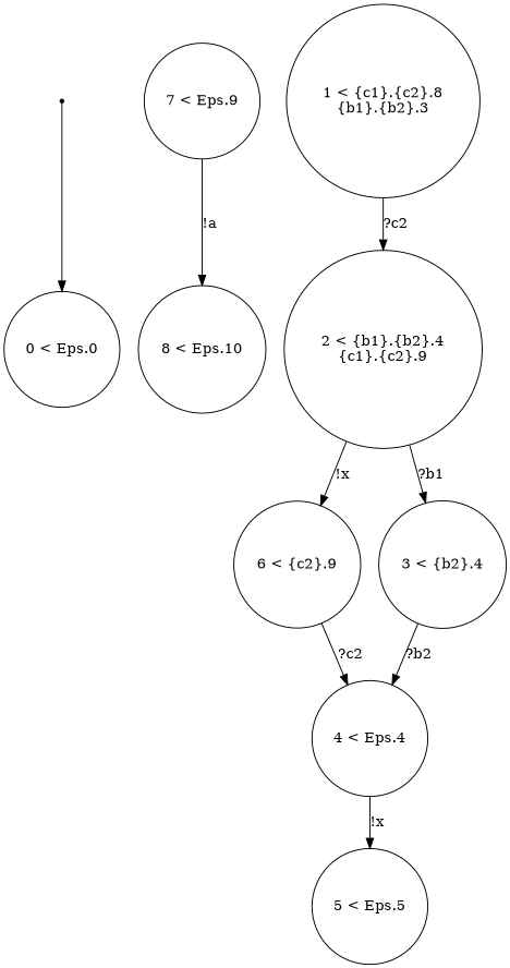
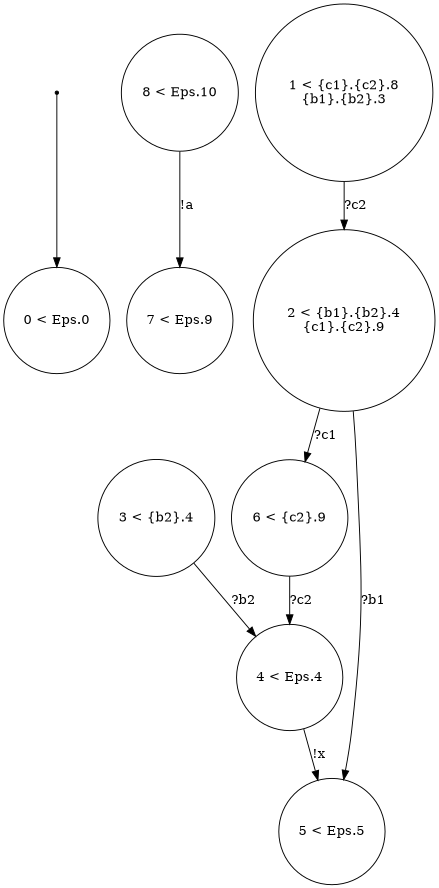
  digraph {
    node [shape=circle]
    ENTRY [shape=point]
    n2 [label="0 < Eps.0\n"]
    n3 [label="8 < Eps.10\n"]
    n4 [label="2 < {b1}.{b2}.4\n{c1}.{c2}.9\n"]
    n5 [label="6 < {c2}.9\n"]
    n6 [label="3 < {b2}.4\n"]
    n7 [label="4 < Eps.4\n"]
    n8 [label="7 < Eps.9\n"]
    n9 [label="5 < Eps.5\n"]
    n10 [label="1 < {c1}.{c2}.8\n{b1}.{b2}.3\n"]
    ENTRY -> n2
-   n4 -> n5 [label="!x"]
-   n4 -> n6 [label="?b1"]
+   n4 -> n5 [label="?c1"]
+   n4 -> n9 [label="?b1"]
    n5 -> n7 [label="?c2"]
    n6 -> n7 [label="?b2"]
    n7 -> n9 [label="!x"]
-   n8 -> n3 [label="!a"]
+   n3 -> n8 [label="!a"]
    n10 -> n4 [label="?c2"]
  }
